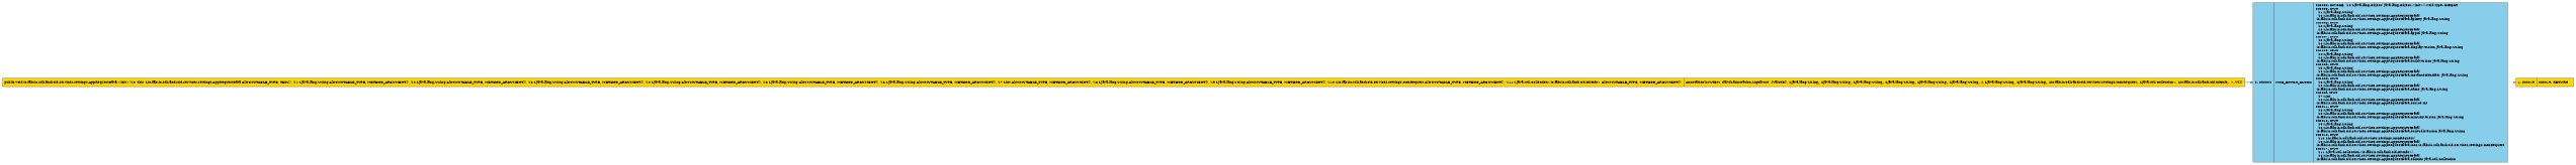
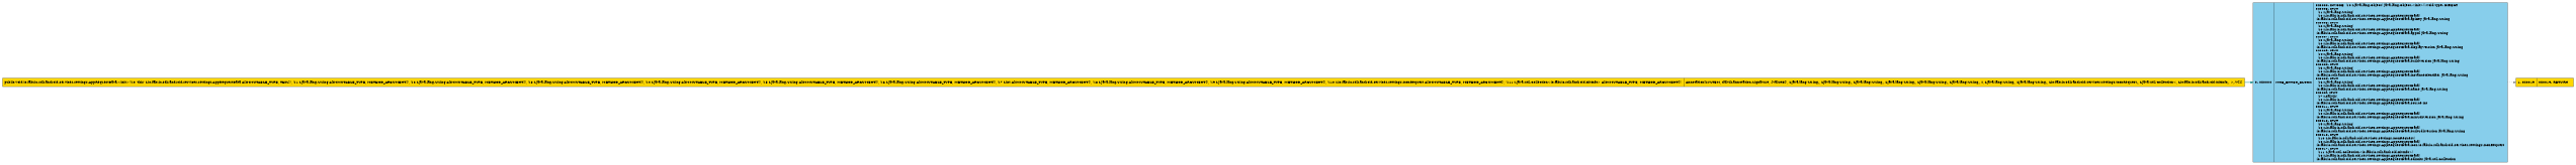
  digraph {
    rankdir=LR
    node [shape=record style=filled fillcolor=gold]
-   n1 [label="{0\:\ 0x0000|MTH_ENTER_BLOCK\l|0x0000: INVOKE  (r0 I:java.lang.Object) java.lang.Object.\<init\>():void type: DIRECT \l0x0003: IPUT  \l  (r1 I:java.lang.String)\l  (r0 I:io.fabric.sdk.android.services.settings.AppRequestData)\l io.fabric.sdk.android.services.settings.AppRequestData.apiKey java.lang.String \l0x0005: IPUT  \l  (r2 I:java.lang.String)\l  (r0 I:io.fabric.sdk.android.services.settings.AppRequestData)\l io.fabric.sdk.android.services.settings.AppRequestData.appId java.lang.String \l0x0007: IPUT  \l  (r3 I:java.lang.String)\l  (r0 I:io.fabric.sdk.android.services.settings.AppRequestData)\l io.fabric.sdk.android.services.settings.AppRequestData.displayVersion java.lang.String \l0x0009: IPUT  \l  (r4 I:java.lang.String)\l  (r0 I:io.fabric.sdk.android.services.settings.AppRequestData)\l io.fabric.sdk.android.services.settings.AppRequestData.buildVersion java.lang.String \l0x000b: IPUT  \l  (r5 I:java.lang.String)\l  (r0 I:io.fabric.sdk.android.services.settings.AppRequestData)\l io.fabric.sdk.android.services.settings.AppRequestData.instanceIdentifier java.lang.String \l0x000d: IPUT  \l  (r6 I:java.lang.String)\l  (r0 I:io.fabric.sdk.android.services.settings.AppRequestData)\l io.fabric.sdk.android.services.settings.AppRequestData.name java.lang.String \l0x000f: IPUT  \l  (r7 I:int)\l  (r0 I:io.fabric.sdk.android.services.settings.AppRequestData)\l io.fabric.sdk.android.services.settings.AppRequestData.source int \l0x0011: IPUT  \l  (r8 I:java.lang.String)\l  (r0 I:io.fabric.sdk.android.services.settings.AppRequestData)\l io.fabric.sdk.android.services.settings.AppRequestData.minSdkVersion java.lang.String \l0x0013: IPUT  \l  (r9 I:java.lang.String)\l  (r0 I:io.fabric.sdk.android.services.settings.AppRequestData)\l io.fabric.sdk.android.services.settings.AppRequestData.builtSdkVersion java.lang.String \l0x0015: IPUT  \l  (r10 I:io.fabric.sdk.android.services.settings.IconRequest)\l  (r0 I:io.fabric.sdk.android.services.settings.AppRequestData)\l io.fabric.sdk.android.services.settings.AppRequestData.icon io.fabric.sdk.android.services.settings.IconRequest \l0x0017: IPUT  \l  (r11 I:java.util.Collection\<io.fabric.sdk.android.KitInfo\>)\l  (r0 I:io.fabric.sdk.android.services.settings.AppRequestData)\l io.fabric.sdk.android.services.settings.AppRequestData.sdkKits java.util.Collection \l}" fillcolor=skyblue]
+   n1 [label="{0\:\ 0x0000|MTH_ENTER_BLOCK\l|0x0000: INVOKE  (r0 I:java.lang.Object) java.lang.Object.\<init\>():void type: DIRECT \l0x0003: IPUT  \l  (r1 I:java.lang.String)\l  (r0 I:io.fabric.sdk.android.services.settings.AppRequestData)\l io.fabric.sdk.android.services.settings.AppRequestData.apiKey java.lang.String \l0x0005: IPUT  \l  (r2 I:java.lang.String)\l  (r0 I:io.fabric.sdk.android.services.settings.AppRequestData)\l io.fabric.sdk.android.services.settings.AppRequestData.appId java.lang.String \l0x0007: IPUT  \l  (r3 I:java.lang.String)\l  (r0 I:io.fabric.sdk.android.services.settings.AppRequestData)\l io.fabric.sdk.android.services.settings.AppRequestData.displayVersion java.lang.String \l0x0009: IPUT  \l  (r4 I:java.lang.String)\l  (r0 I:io.fabric.sdk.android.services.settings.AppRequestData)\l io.fabric.sdk.android.services.settings.AppRequestData.buildVersion java.lang.String \l0x000b: IPUT  \l  (r5 I:java.lang.String)\l  (r0 I:io.fabric.sdk.android.services.settings.AppRequestData)\l io.fabric.sdk.android.services.settings.AppRequestData.instanceIdentifier java.lang.String \l0x000d: IPUT  \l  (r6 I:java.lang.String)\l  (r0 I:io.fabric.sdk.android.services.settings.AppRequestData)\l io.fabric.sdk.android.services.settings.AppRequestData.name java.lang.String \l0x000f: IPUT  \l  (r7 I:dalvik)\l  (r0 I:io.fabric.sdk.android.services.settings.AppRequestData)\l io.fabric.sdk.android.services.settings.AppRequestData.source int \l0x0011: IPUT  \l  (r8 I:java.lang.String)\l  (r0 I:io.fabric.sdk.android.services.settings.AppRequestData)\l io.fabric.sdk.android.services.settings.AppRequestData.minSdkVersion java.lang.String \l0x0013: IPUT  \l  (r9 I:java.lang.String)\l  (r0 I:io.fabric.sdk.android.services.settings.AppRequestData)\l io.fabric.sdk.android.services.settings.AppRequestData.builtSdkVersion java.lang.String \l0x0015: IPUT  \l  (r10 I:io.fabric.sdk.android.services.settings.IconRequest)\l  (r0 I:io.fabric.sdk.android.services.settings.AppRequestData)\l io.fabric.sdk.android.services.settings.AppRequestData.icon io.fabric.sdk.android.services.settings.IconRequest \l0x0017: IPUT  \l  (r11 I:java.util.Collection\<io.fabric.sdk.android.KitInfo\>)\l  (r0 I:io.fabric.sdk.android.services.settings.AppRequestData)\l io.fabric.sdk.android.services.settings.AppRequestData.sdkKits java.util.Collection \l}" fillcolor=skyblue]
    n2 [label="{1\:\ 0x0019|0x0019: RETURN   \l}"]
    n3 [label="{public void io.fabric.sdk.android.services.settings.AppRequestData.\<init\>((r0 'this' I:io.fabric.sdk.android.services.settings.AppRequestData A[IMMUTABLE_TYPE, THIS]), (r1 I:java.lang.String A[IMMUTABLE_TYPE, METHOD_ARGUMENT]), (r2 I:java.lang.String A[IMMUTABLE_TYPE, METHOD_ARGUMENT]), (r3 I:java.lang.String A[IMMUTABLE_TYPE, METHOD_ARGUMENT]), (r4 I:java.lang.String A[IMMUTABLE_TYPE, METHOD_ARGUMENT]), (r5 I:java.lang.String A[IMMUTABLE_TYPE, METHOD_ARGUMENT]), (r6 I:java.lang.String A[IMMUTABLE_TYPE, METHOD_ARGUMENT]), (r7 I:int A[IMMUTABLE_TYPE, METHOD_ARGUMENT]), (r8 I:java.lang.String A[IMMUTABLE_TYPE, METHOD_ARGUMENT]), (r9 I:java.lang.String A[IMMUTABLE_TYPE, METHOD_ARGUMENT]), (r10 I:io.fabric.sdk.android.services.settings.IconRequest A[IMMUTABLE_TYPE, METHOD_ARGUMENT]), (r11 I:java.util.Collection\<io.fabric.sdk.android.KitInfo\> A[IMMUTABLE_TYPE, METHOD_ARGUMENT]))  | Annotation[SYSTEM, dalvik.annotation.Signature, \{value=[(, Ljava\/lang\/String;, Ljava\/lang\/String;, Ljava\/lang\/String;, Ljava\/lang\/String;, Ljava\/lang\/String;, Ljava\/lang\/String;, I, Ljava\/lang\/String;, Ljava\/lang\/String;, Lio\/fabric\/sdk\/android\/services\/settings\/IconRequest;, Ljava\/util\/Collection\<, Lio\/fabric\/sdk\/android\/KitInfo;, \>;)V]\}]\l}"]
    n1 -> n2 [color=gray40 style=dotted]
    n3 -> n1 [color=teal style=bold]
  }
